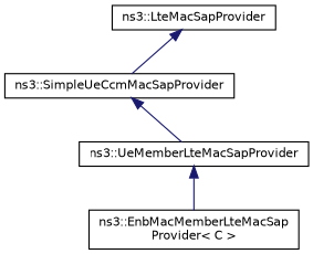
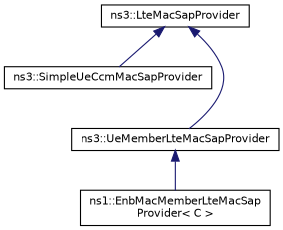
  digraph {
    rankdir=TB
    node [color=black fillcolor=white fontname=Helvetica fontsize=10 shape=record style=filled]
    edge [color=midnightblue dir=back fontname=Helvetica fontsize=10 labelfontname=Helvetica labelfontsize=10 style=solid]
    n1 [height=0.2 label="ns3::LteMacSapProvider" width=0.4]
    n2 [height=0.2 label="ns3::SimpleUeCcmMacSapProvider" width=0.4]
    n3 [height=0.2 label="ns3::UeMemberLteMacSapProvider" width=0.4]
-   n4 [height=0.2 label="ns3::EnbMacMemberLteMacSap\lProvider\< C \>" width=0.4]
+   n4 [height=0.2 label="ns1::EnbMacMemberLteMacSap\lProvider\< C \>" width=0.4]
    n1 -> n2
-   n2 -> n3
+   n1 -> n3
    n3 -> n4
  }
